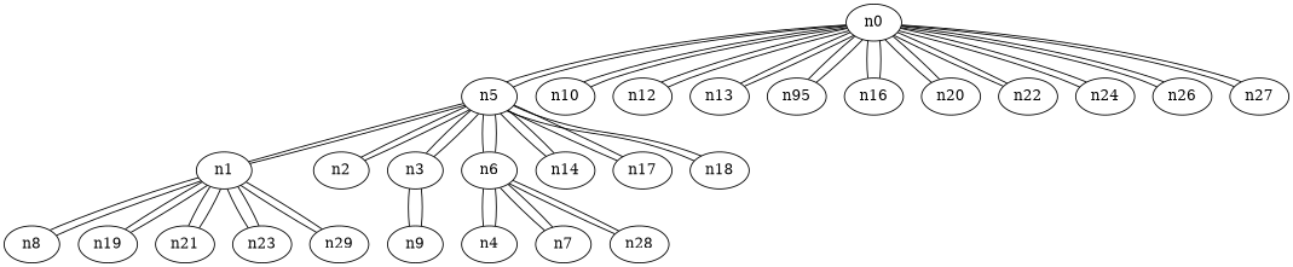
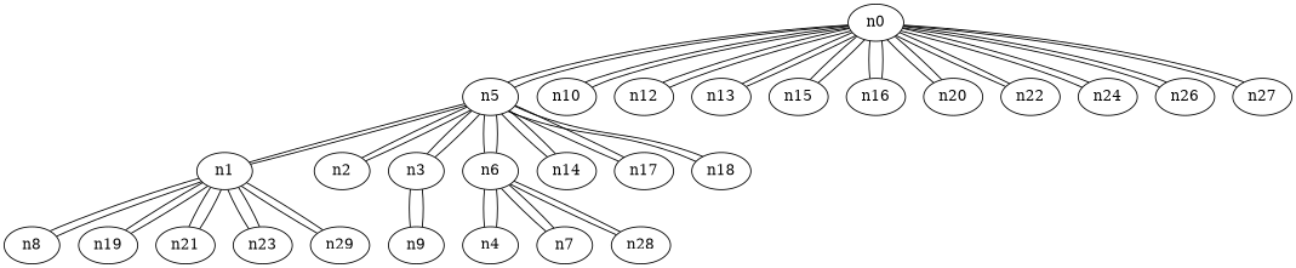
  graph {
    n0
    n5
    n10
    n12
    n13
-   n15 [label=n95]
+   n15
    n16
    n20
    n22
    n24
    n26
    n27
    n1
    n2
    n3
    n6
    n14
    n17
    n18
    n8
    n19
    n21
    n23
    n29
    n9
    n4
    n7
    n28
    n0 -- n5
    n0 -- n10
    n0 -- n12
    n0 -- n13
    n0 -- n15
    n0 -- n16
    n0 -- n20
    n0 -- n22
    n0 -- n24
    n0 -- n26
    n0 -- n27
    n5 -- n0
    n5 -- n1
    n5 -- n2
    n5 -- n3
    n5 -- n6
    n5 -- n14
    n5 -- n17
    n5 -- n18
    n10 -- n0
    n12 -- n0
    n13 -- n0
    n15 -- n0
    n16 -- n0
    n20 -- n0
    n22 -- n0
    n24 -- n0
    n26 -- n0
    n27 -- n0
    n1 -- n5
    n1 -- n8
    n1 -- n19
    n1 -- n21
    n1 -- n23
    n1 -- n29
    n2 -- n5
    n3 -- n5
    n3 -- n9
    n6 -- n5
    n6 -- n4
    n6 -- n7
    n6 -- n28
    n14 -- n5
    n17 -- n5
    n18 -- n5
    n8 -- n1
    n19 -- n1
    n21 -- n1
    n23 -- n1
    n29 -- n1
    n9 -- n3
    n4 -- n6
    n7 -- n6
    n28 -- n6
  }
